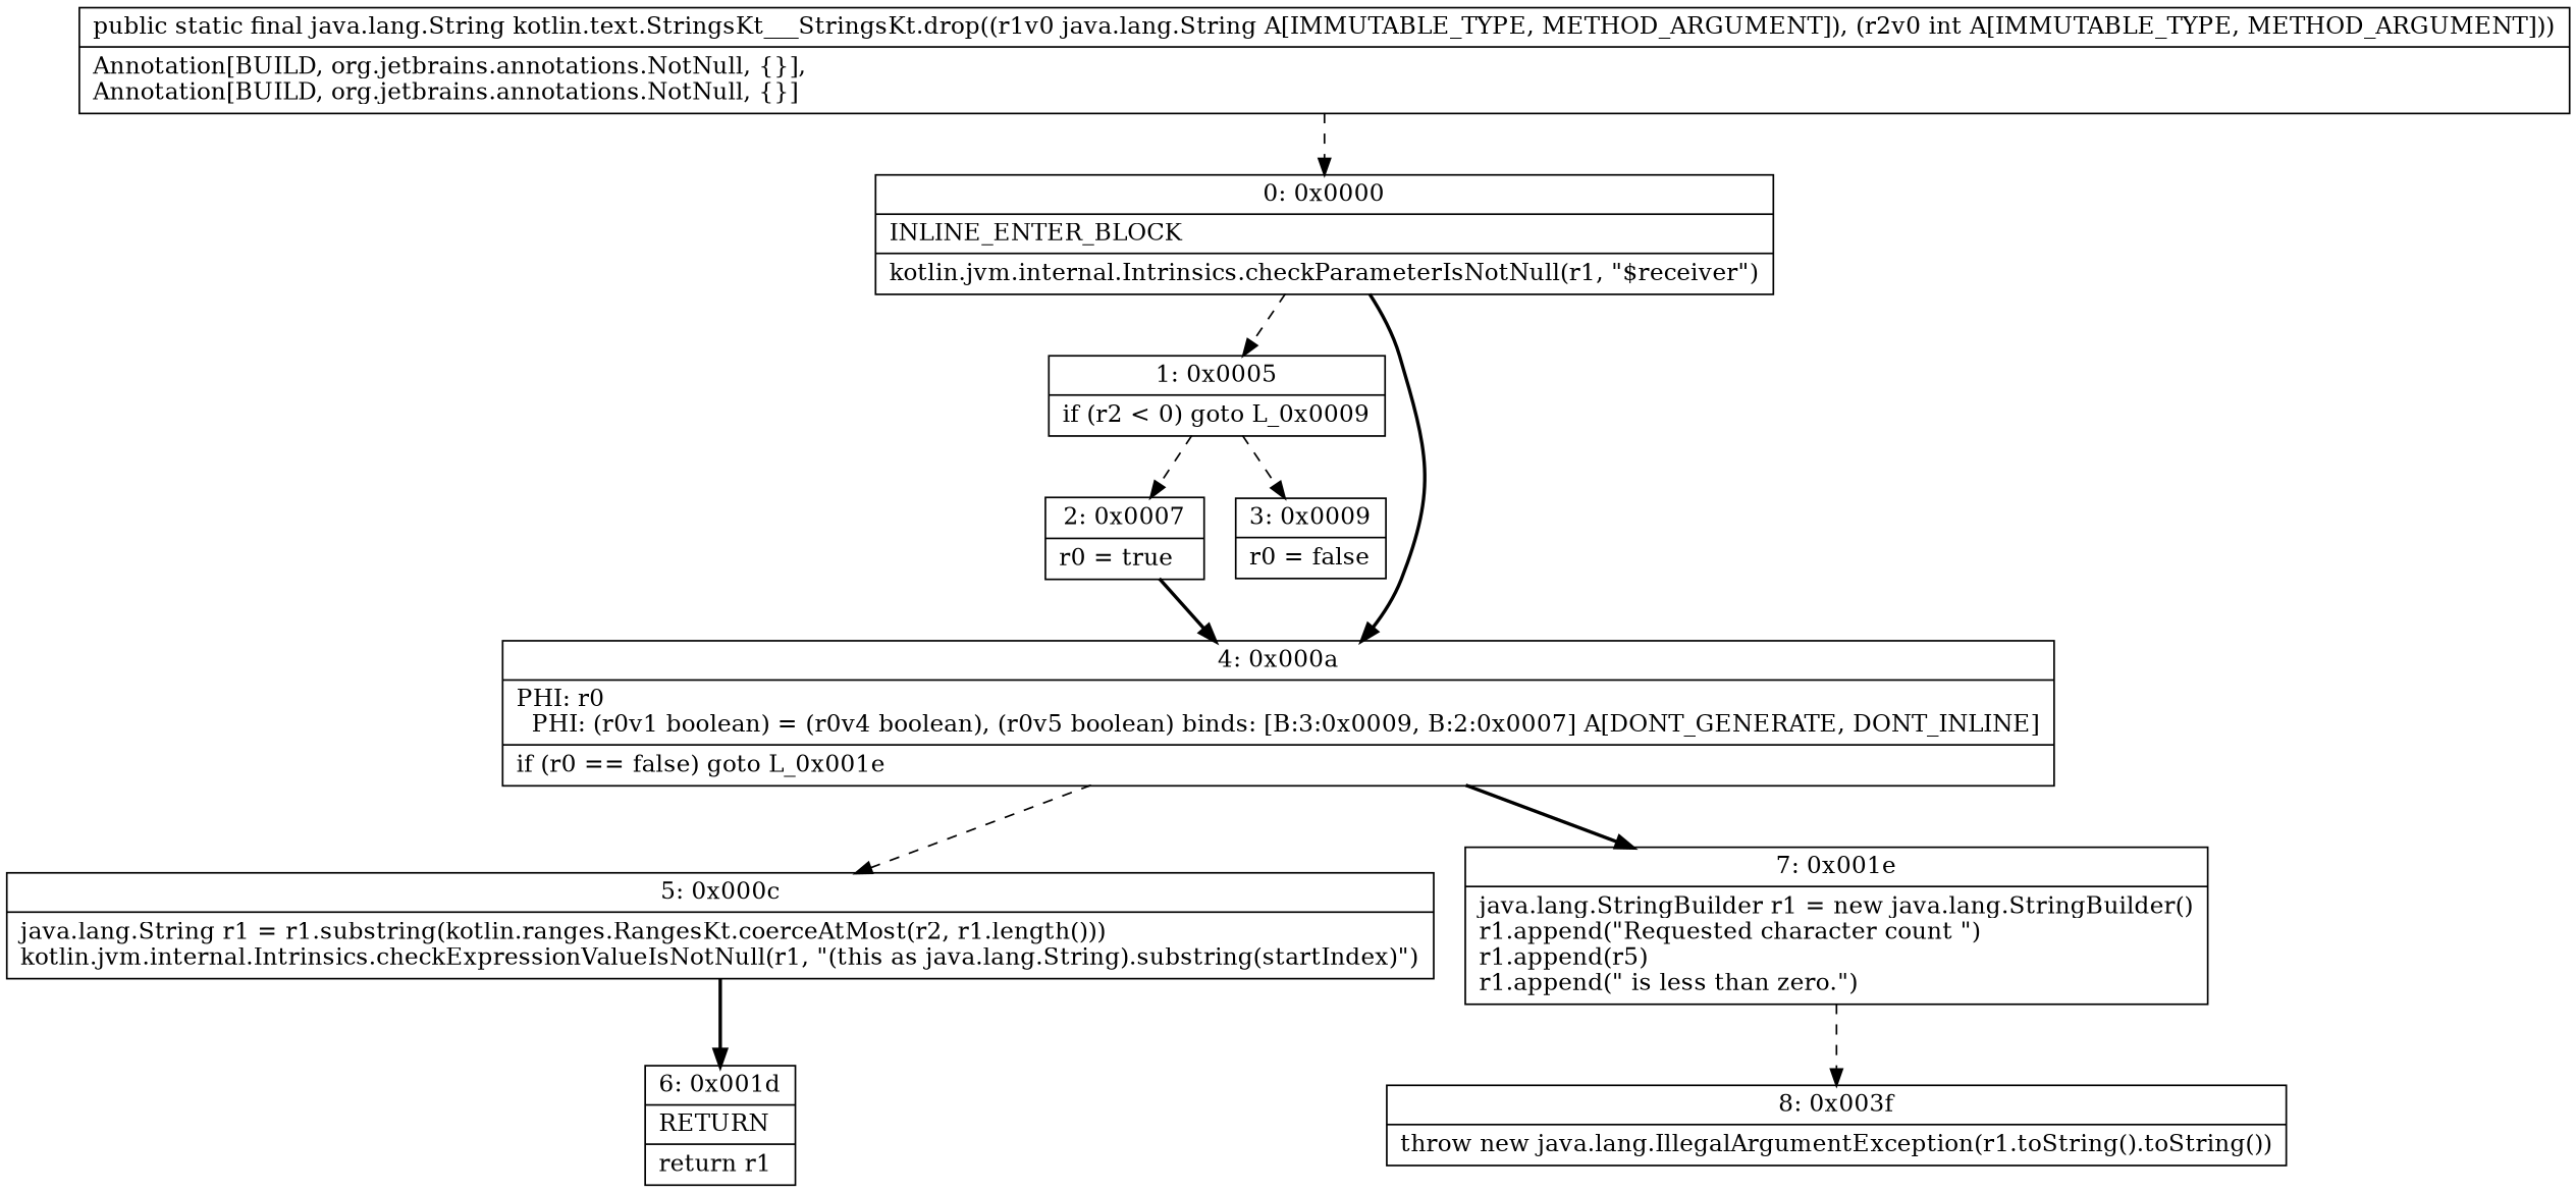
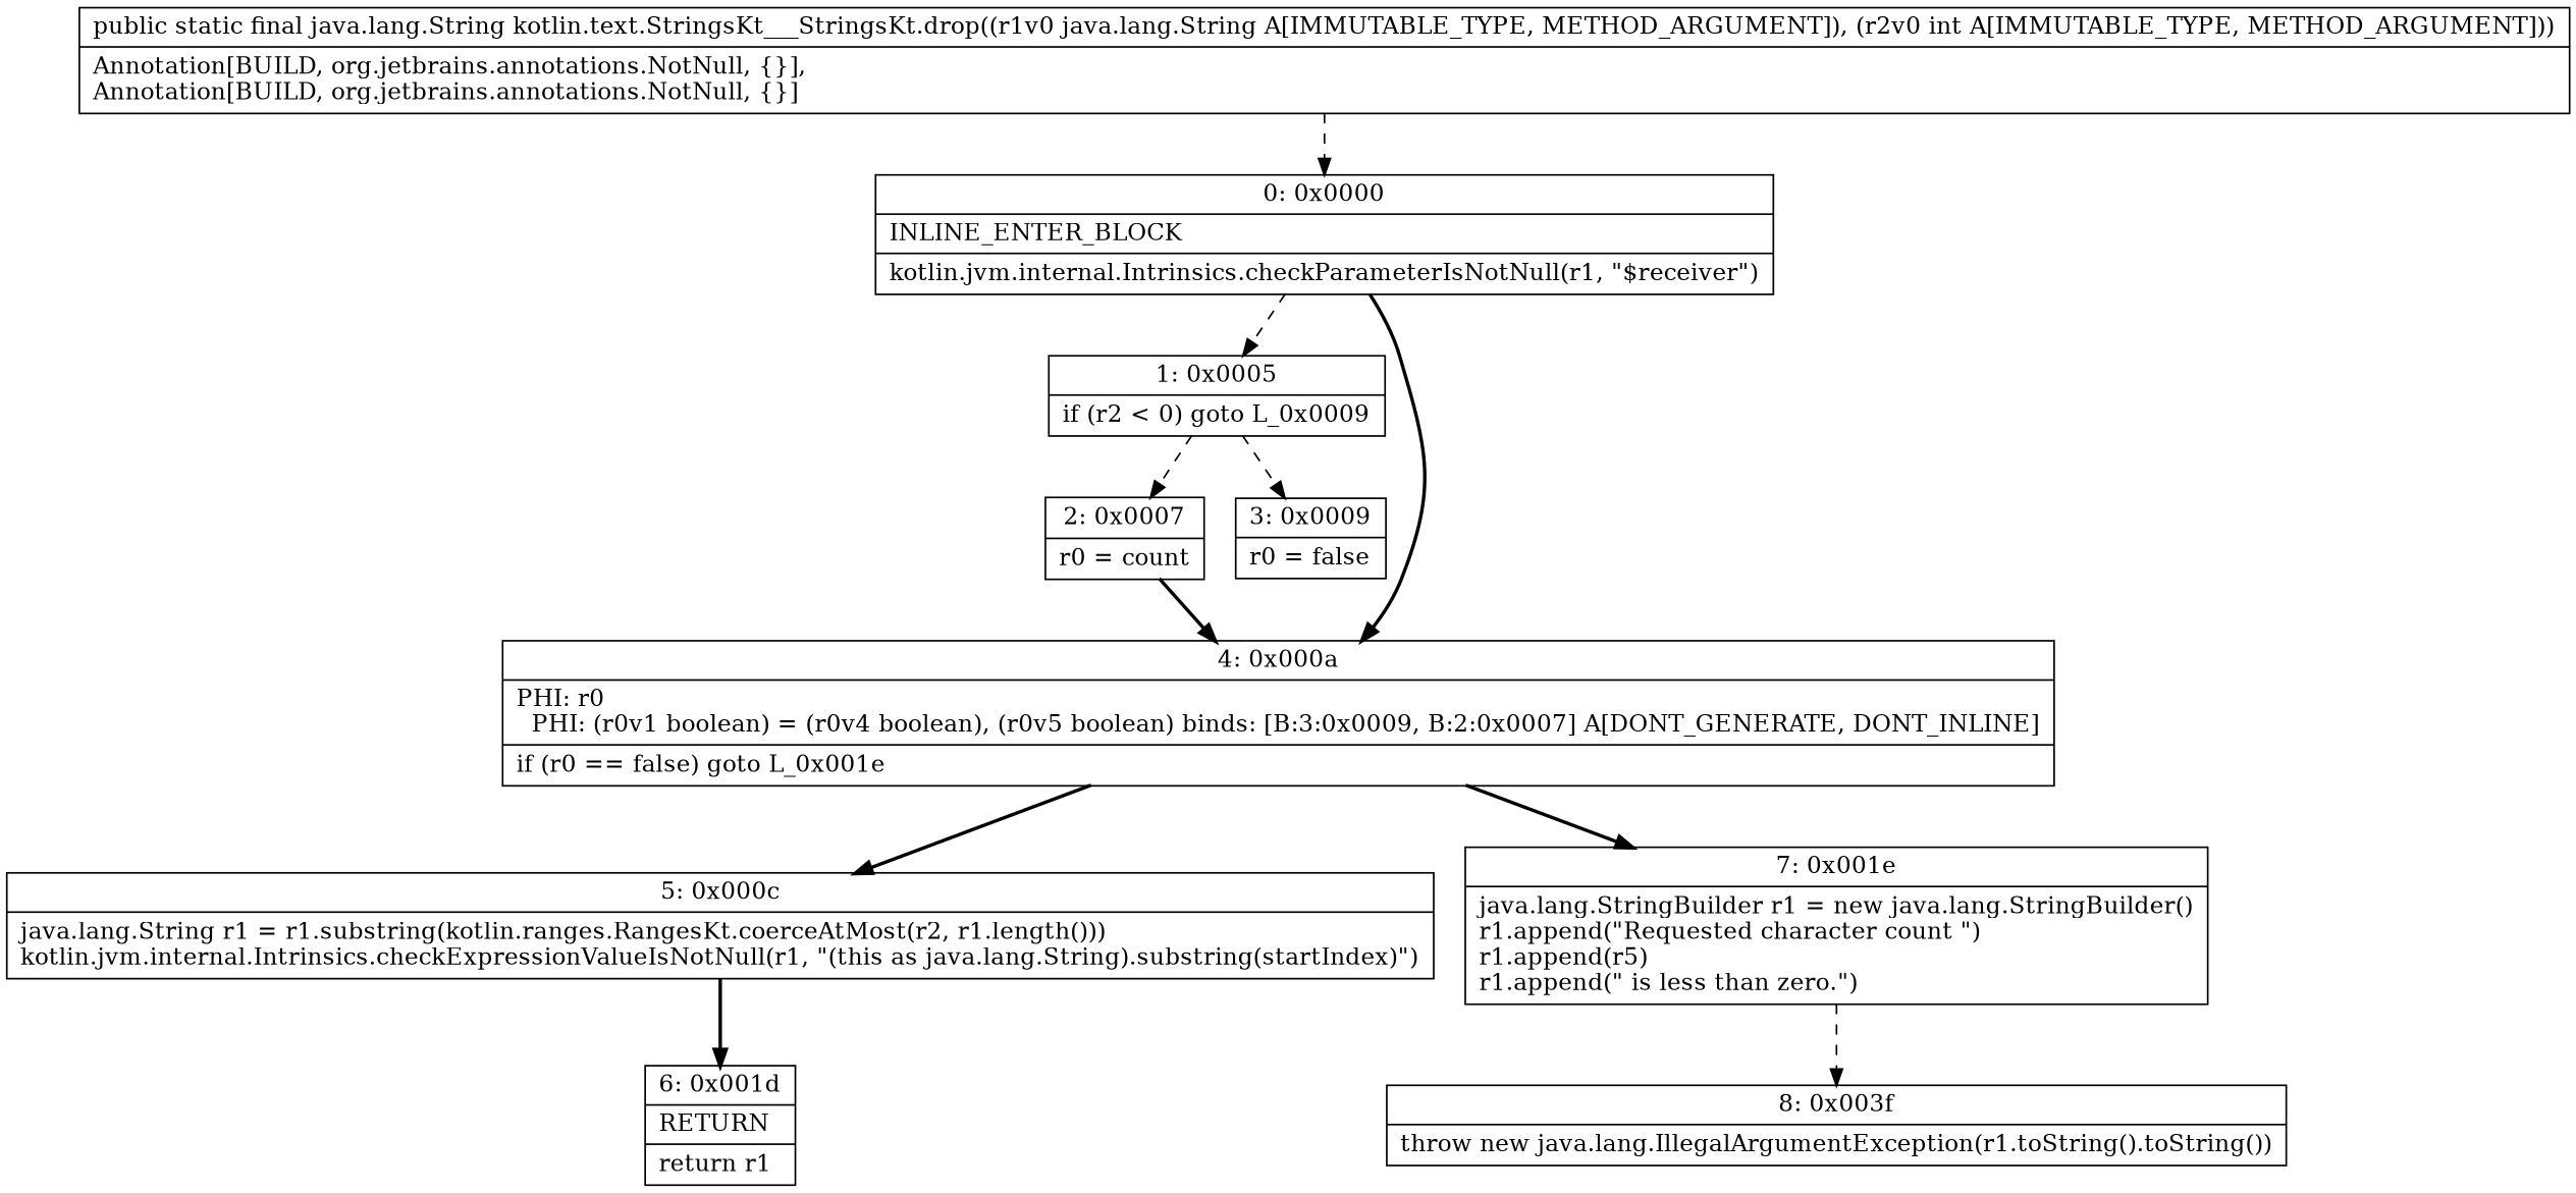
  digraph {
    node [shape=record]
    edge [style=dashed]
    n1 [label="{0\:\ 0x0000|INLINE_ENTER_BLOCK\l|kotlin.jvm.internal.Intrinsics.checkParameterIsNotNull(r1, \"$receiver\")\l}"]
    n2 [label="{1\:\ 0x0005|if (r2 \< 0) goto L_0x0009\l}"]
    n3 [label="{4\:\ 0x000a|PHI: r0 \l  PHI: (r0v1 boolean) = (r0v4 boolean), (r0v5 boolean) binds: [B:3:0x0009, B:2:0x0007] A[DONT_GENERATE, DONT_INLINE]\l|if (r0 == false) goto L_0x001e\l}"]
-   n4 [label="{2\:\ 0x0007|r0 = true\l}"]
+   n4 [label="{2\:\ 0x0007|r0 = count\l}"]
    n5 [label="{3\:\ 0x0009|r0 = false\l}"]
    n6 [label="{5\:\ 0x000c|java.lang.String r1 = r1.substring(kotlin.ranges.RangesKt.coerceAtMost(r2, r1.length()))\lkotlin.jvm.internal.Intrinsics.checkExpressionValueIsNotNull(r1, \"(this as java.lang.String).substring(startIndex)\")\l}"]
    n7 [label="{7\:\ 0x001e|java.lang.StringBuilder r1 = new java.lang.StringBuilder()\lr1.append(\"Requested character count \")\lr1.append(r5)\lr1.append(\" is less than zero.\")\l}"]
    n8 [label="{6\:\ 0x001d|RETURN\l|return r1\l}"]
    n9 [label="{8\:\ 0x003f|throw new java.lang.IllegalArgumentException(r1.toString().toString())\l}"]
    n10 [label="{public static final java.lang.String kotlin.text.StringsKt___StringsKt.drop((r1v0 java.lang.String A[IMMUTABLE_TYPE, METHOD_ARGUMENT]), (r2v0 int A[IMMUTABLE_TYPE, METHOD_ARGUMENT]))  | Annotation[BUILD, org.jetbrains.annotations.NotNull, \{\}], \lAnnotation[BUILD, org.jetbrains.annotations.NotNull, \{\}]\l}"]
    n1 -> n2
    n1 -> n3 [style=bold]
    n2 -> n4
    n2 -> n5
-   n3 -> n6
+   n3 -> n6 [style=bold]
    n3 -> n7 [style=bold]
    n4 -> n3 [style=bold]
    n6 -> n8 [style=bold]
    n7 -> n9
    n10 -> n1
  }
